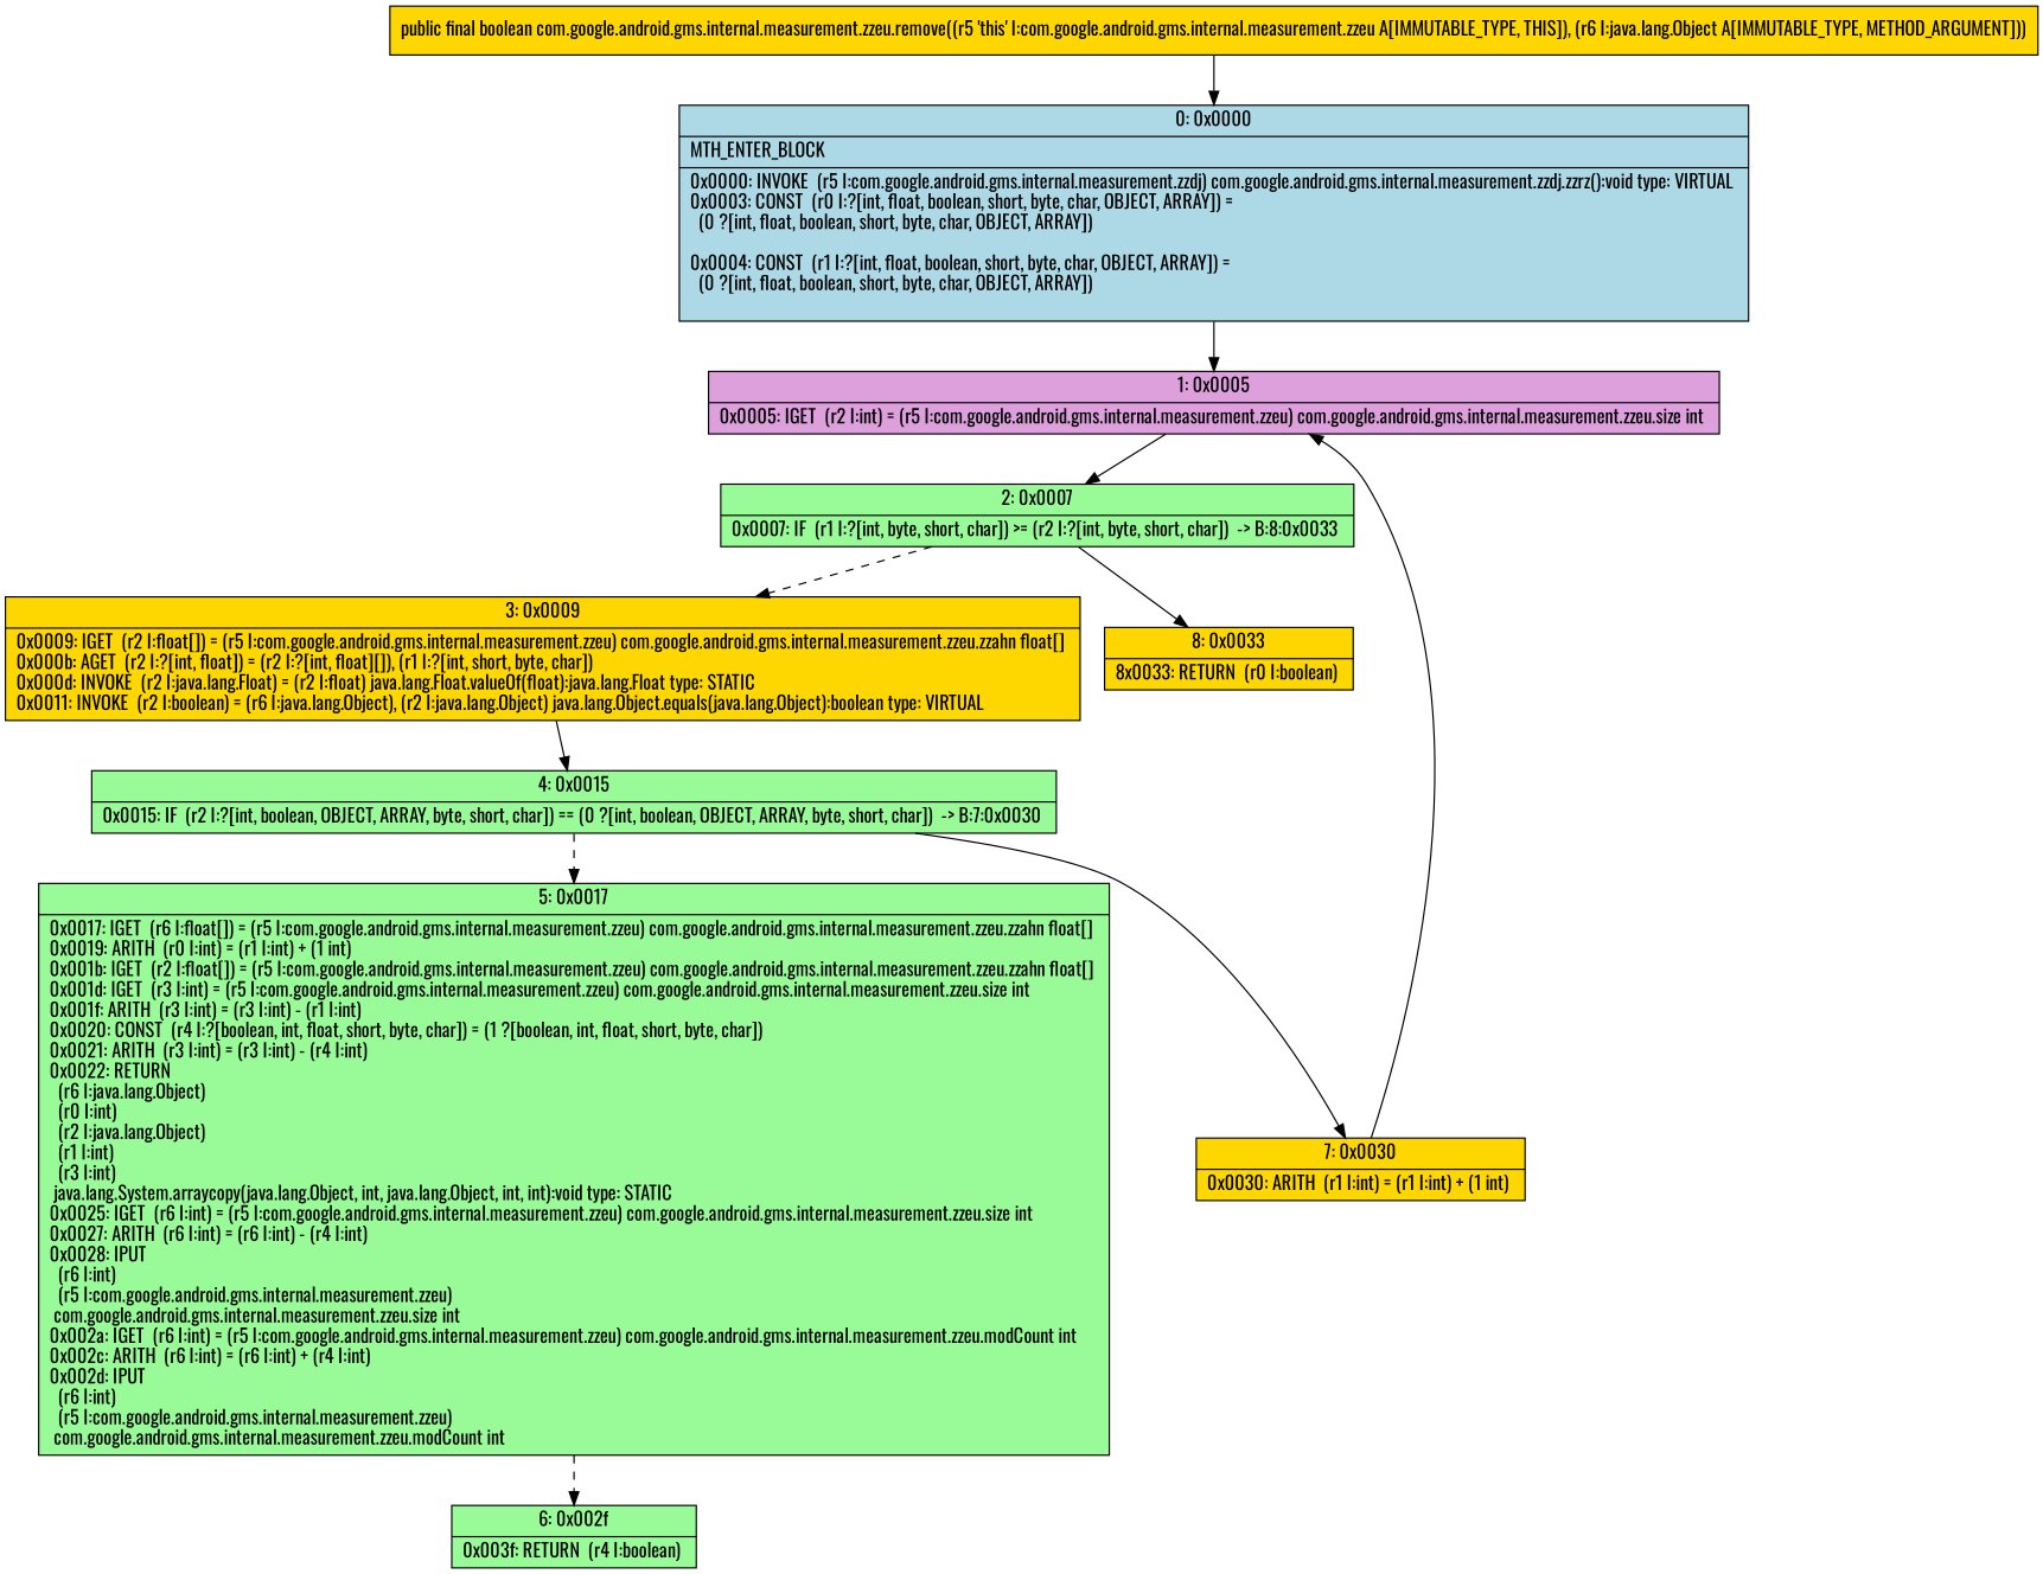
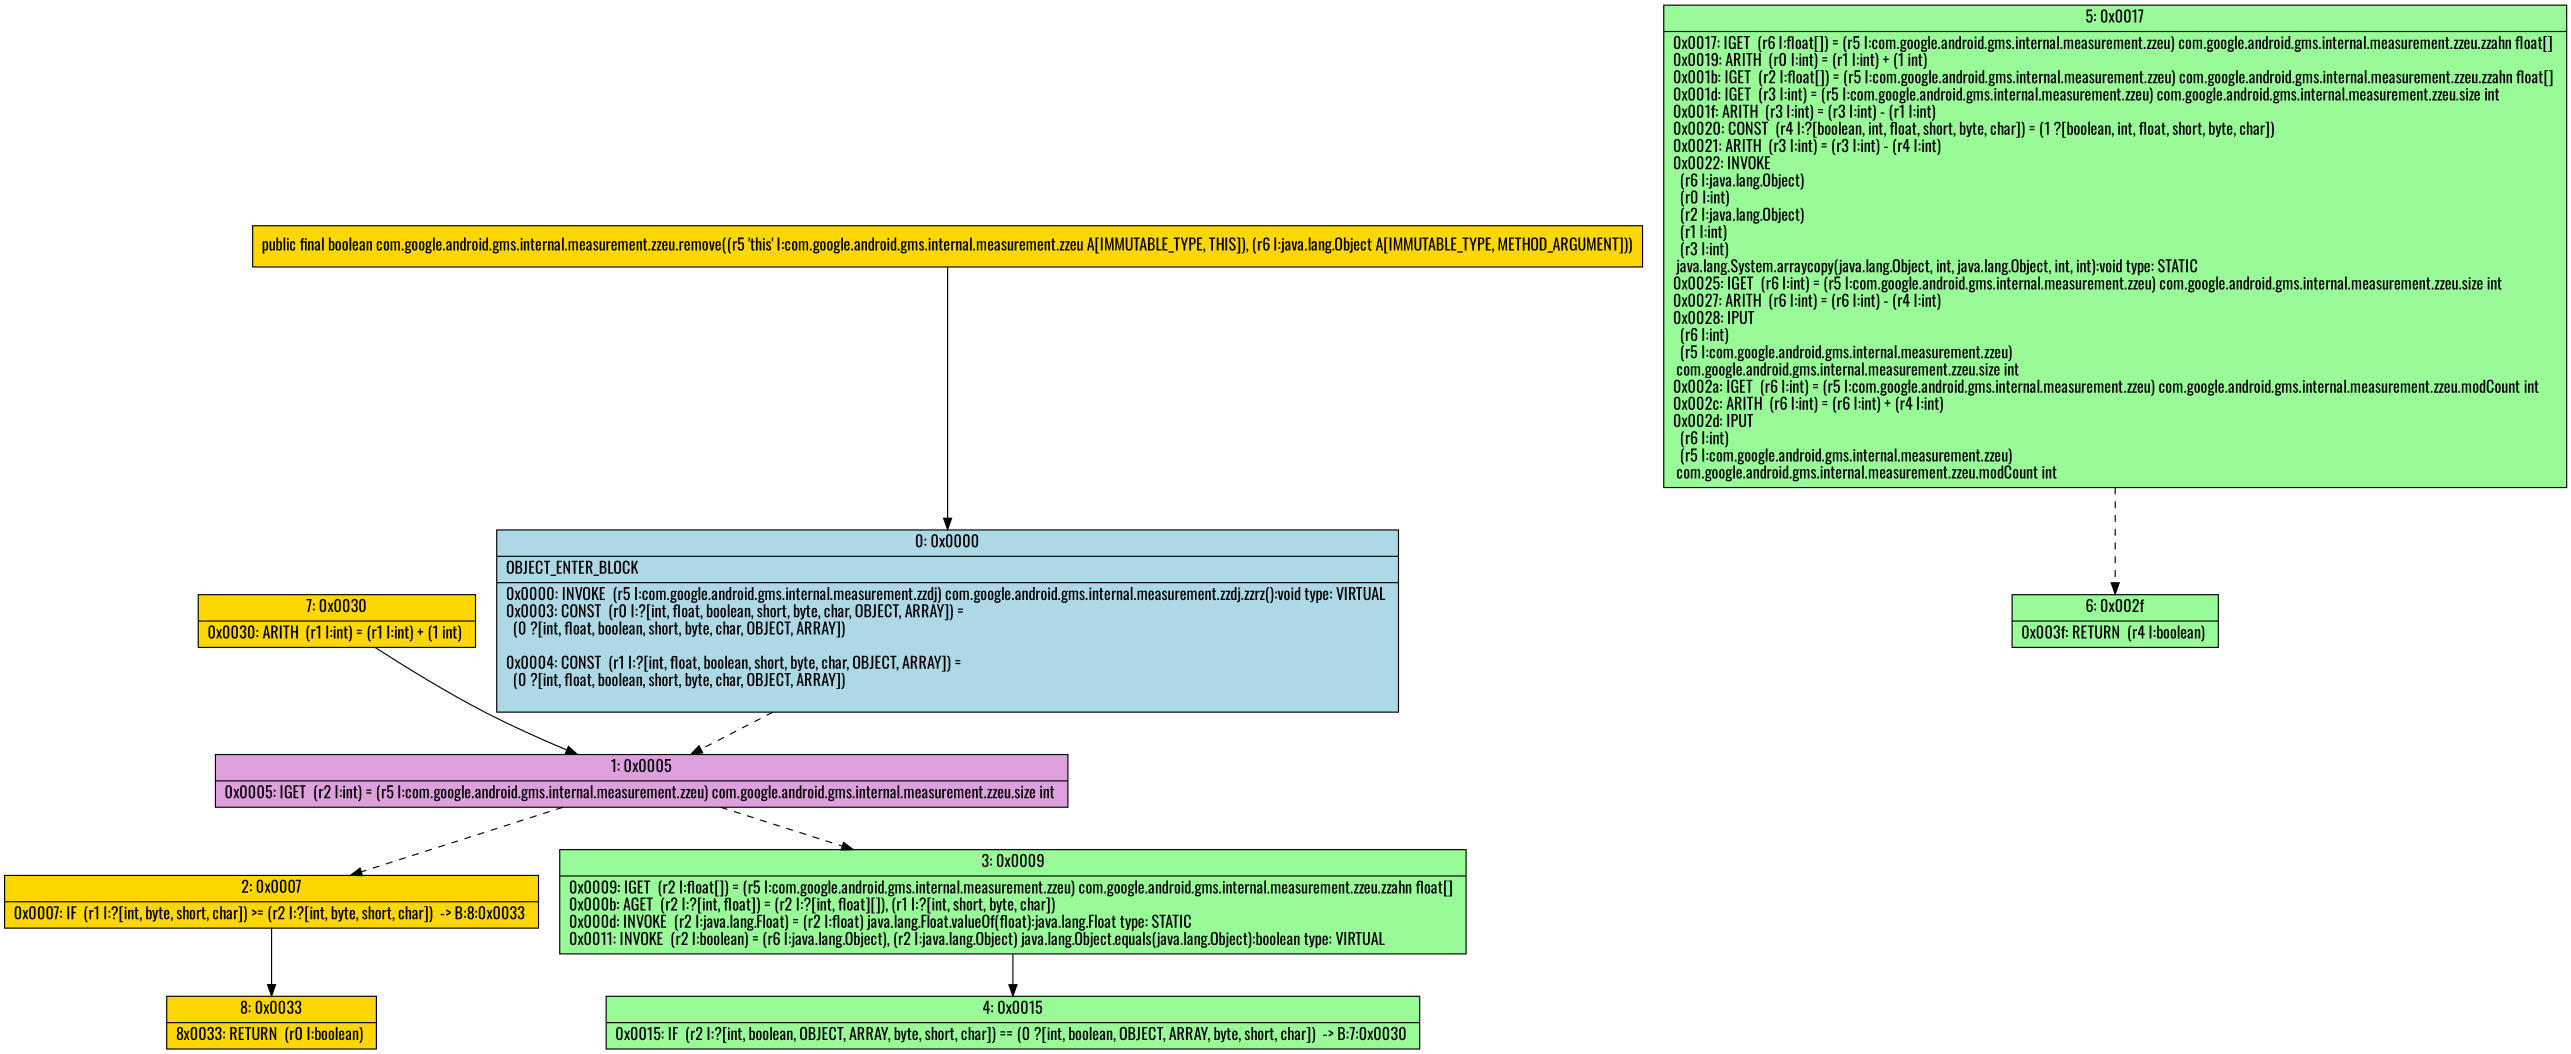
  digraph {
    fontname=Oswald
    node [fillcolor=palegreen fontname=Oswald shape=record style=filled]
    edge [fontname=Oswald]
-   n1 [fillcolor=lightblue label="{0\:\ 0x0000|MTH_ENTER_BLOCK\l|0x0000: INVOKE  (r5 I:com.google.android.gms.internal.measurement.zzdj) com.google.android.gms.internal.measurement.zzdj.zzrz():void type: VIRTUAL \l0x0003: CONST  (r0 I:?[int, float, boolean, short, byte, char, OBJECT, ARRAY]) = \l  (0 ?[int, float, boolean, short, byte, char, OBJECT, ARRAY])\l \l0x0004: CONST  (r1 I:?[int, float, boolean, short, byte, char, OBJECT, ARRAY]) = \l  (0 ?[int, float, boolean, short, byte, char, OBJECT, ARRAY])\l \l}"]
+   n1 [fillcolor=lightblue label="{0\:\ 0x0000|OBJECT_ENTER_BLOCK\l|0x0000: INVOKE  (r5 I:com.google.android.gms.internal.measurement.zzdj) com.google.android.gms.internal.measurement.zzdj.zzrz():void type: VIRTUAL \l0x0003: CONST  (r0 I:?[int, float, boolean, short, byte, char, OBJECT, ARRAY]) = \l  (0 ?[int, float, boolean, short, byte, char, OBJECT, ARRAY])\l \l0x0004: CONST  (r1 I:?[int, float, boolean, short, byte, char, OBJECT, ARRAY]) = \l  (0 ?[int, float, boolean, short, byte, char, OBJECT, ARRAY])\l \l}"]
    n2 [fillcolor=plum label="{1\:\ 0x0005|0x0005: IGET  (r2 I:int) = (r5 I:com.google.android.gms.internal.measurement.zzeu) com.google.android.gms.internal.measurement.zzeu.size int \l}"]
-   n3 [label="{2\:\ 0x0007|0x0007: IF  (r1 I:?[int, byte, short, char]) \>= (r2 I:?[int, byte, short, char])  \-\> B:8:0x0033 \l}"]
-   n4 [fillcolor=gold label="{3\:\ 0x0009|0x0009: IGET  (r2 I:float[]) = (r5 I:com.google.android.gms.internal.measurement.zzeu) com.google.android.gms.internal.measurement.zzeu.zzahn float[] \l0x000b: AGET  (r2 I:?[int, float]) = (r2 I:?[int, float][]), (r1 I:?[int, short, byte, char]) \l0x000d: INVOKE  (r2 I:java.lang.Float) = (r2 I:float) java.lang.Float.valueOf(float):java.lang.Float type: STATIC \l0x0011: INVOKE  (r2 I:boolean) = (r6 I:java.lang.Object), (r2 I:java.lang.Object) java.lang.Object.equals(java.lang.Object):boolean type: VIRTUAL \l}"]
+   n3 [fillcolor=gold label="{2\:\ 0x0007|0x0007: IF  (r1 I:?[int, byte, short, char]) \>= (r2 I:?[int, byte, short, char])  \-\> B:8:0x0033 \l}"]
+   n4 [label="{3\:\ 0x0009|0x0009: IGET  (r2 I:float[]) = (r5 I:com.google.android.gms.internal.measurement.zzeu) com.google.android.gms.internal.measurement.zzeu.zzahn float[] \l0x000b: AGET  (r2 I:?[int, float]) = (r2 I:?[int, float][]), (r1 I:?[int, short, byte, char]) \l0x000d: INVOKE  (r2 I:java.lang.Float) = (r2 I:float) java.lang.Float.valueOf(float):java.lang.Float type: STATIC \l0x0011: INVOKE  (r2 I:boolean) = (r6 I:java.lang.Object), (r2 I:java.lang.Object) java.lang.Object.equals(java.lang.Object):boolean type: VIRTUAL \l}"]
    n5 [fillcolor=gold label="{8\:\ 0x0033|8x0033: RETURN  (r0 I:boolean) \l}"]
    n6 [label="{4\:\ 0x0015|0x0015: IF  (r2 I:?[int, boolean, OBJECT, ARRAY, byte, short, char]) == (0 ?[int, boolean, OBJECT, ARRAY, byte, short, char])  \-\> B:7:0x0030 \l}"]
-   n7 [label="{5\:\ 0x0017|0x0017: IGET  (r6 I:float[]) = (r5 I:com.google.android.gms.internal.measurement.zzeu) com.google.android.gms.internal.measurement.zzeu.zzahn float[] \l0x0019: ARITH  (r0 I:int) = (r1 I:int) + (1 int) \l0x001b: IGET  (r2 I:float[]) = (r5 I:com.google.android.gms.internal.measurement.zzeu) com.google.android.gms.internal.measurement.zzeu.zzahn float[] \l0x001d: IGET  (r3 I:int) = (r5 I:com.google.android.gms.internal.measurement.zzeu) com.google.android.gms.internal.measurement.zzeu.size int \l0x001f: ARITH  (r3 I:int) = (r3 I:int) \- (r1 I:int) \l0x0020: CONST  (r4 I:?[boolean, int, float, short, byte, char]) = (1 ?[boolean, int, float, short, byte, char]) \l0x0021: ARITH  (r3 I:int) = (r3 I:int) \- (r4 I:int) \l0x0022: RETURN  \l  (r6 I:java.lang.Object)\l  (r0 I:int)\l  (r2 I:java.lang.Object)\l  (r1 I:int)\l  (r3 I:int)\l java.lang.System.arraycopy(java.lang.Object, int, java.lang.Object, int, int):void type: STATIC \l0x0025: IGET  (r6 I:int) = (r5 I:com.google.android.gms.internal.measurement.zzeu) com.google.android.gms.internal.measurement.zzeu.size int \l0x0027: ARITH  (r6 I:int) = (r6 I:int) \- (r4 I:int) \l0x0028: IPUT  \l  (r6 I:int)\l  (r5 I:com.google.android.gms.internal.measurement.zzeu)\l com.google.android.gms.internal.measurement.zzeu.size int \l0x002a: IGET  (r6 I:int) = (r5 I:com.google.android.gms.internal.measurement.zzeu) com.google.android.gms.internal.measurement.zzeu.modCount int \l0x002c: ARITH  (r6 I:int) = (r6 I:int) + (r4 I:int) \l0x002d: IPUT  \l  (r6 I:int)\l  (r5 I:com.google.android.gms.internal.measurement.zzeu)\l com.google.android.gms.internal.measurement.zzeu.modCount int \l}"]
+   n7 [label="{5\:\ 0x0017|0x0017: IGET  (r6 I:float[]) = (r5 I:com.google.android.gms.internal.measurement.zzeu) com.google.android.gms.internal.measurement.zzeu.zzahn float[] \l0x0019: ARITH  (r0 I:int) = (r1 I:int) + (1 int) \l0x001b: IGET  (r2 I:float[]) = (r5 I:com.google.android.gms.internal.measurement.zzeu) com.google.android.gms.internal.measurement.zzeu.zzahn float[] \l0x001d: IGET  (r3 I:int) = (r5 I:com.google.android.gms.internal.measurement.zzeu) com.google.android.gms.internal.measurement.zzeu.size int \l0x001f: ARITH  (r3 I:int) = (r3 I:int) \- (r1 I:int) \l0x0020: CONST  (r4 I:?[boolean, int, float, short, byte, char]) = (1 ?[boolean, int, float, short, byte, char]) \l0x0021: ARITH  (r3 I:int) = (r3 I:int) \- (r4 I:int) \l0x0022: INVOKE  \l  (r6 I:java.lang.Object)\l  (r0 I:int)\l  (r2 I:java.lang.Object)\l  (r1 I:int)\l  (r3 I:int)\l java.lang.System.arraycopy(java.lang.Object, int, java.lang.Object, int, int):void type: STATIC \l0x0025: IGET  (r6 I:int) = (r5 I:com.google.android.gms.internal.measurement.zzeu) com.google.android.gms.internal.measurement.zzeu.size int \l0x0027: ARITH  (r6 I:int) = (r6 I:int) \- (r4 I:int) \l0x0028: IPUT  \l  (r6 I:int)\l  (r5 I:com.google.android.gms.internal.measurement.zzeu)\l com.google.android.gms.internal.measurement.zzeu.size int \l0x002a: IGET  (r6 I:int) = (r5 I:com.google.android.gms.internal.measurement.zzeu) com.google.android.gms.internal.measurement.zzeu.modCount int \l0x002c: ARITH  (r6 I:int) = (r6 I:int) + (r4 I:int) \l0x002d: IPUT  \l  (r6 I:int)\l  (r5 I:com.google.android.gms.internal.measurement.zzeu)\l com.google.android.gms.internal.measurement.zzeu.modCount int \l}"]
    n8 [fillcolor=gold label="{7\:\ 0x0030|0x0030: ARITH  (r1 I:int) = (r1 I:int) + (1 int) \l}"]
    n9 [label="{6\:\ 0x002f|0x003f: RETURN  (r4 I:boolean) \l}"]
    n10 [fillcolor=gold label="{public final boolean com.google.android.gms.internal.measurement.zzeu.remove((r5 'this' I:com.google.android.gms.internal.measurement.zzeu A[IMMUTABLE_TYPE, THIS]), (r6 I:java.lang.Object A[IMMUTABLE_TYPE, METHOD_ARGUMENT])) }"]
-   n1 -> n2
-   n2 -> n3
-   n3 -> n4 [style=dashed]
+   n1 -> n2 [style=dashed]
+   n2 -> n3 [style=dashed]
+   n2 -> n4 [style=dashed]
    n3 -> n5
    n4 -> n6
-   n6 -> n7 [style=dashed]
-   n6 -> n8
    n7 -> n9 [style=dashed]
    n8 -> n2
    n10 -> n1
  }
